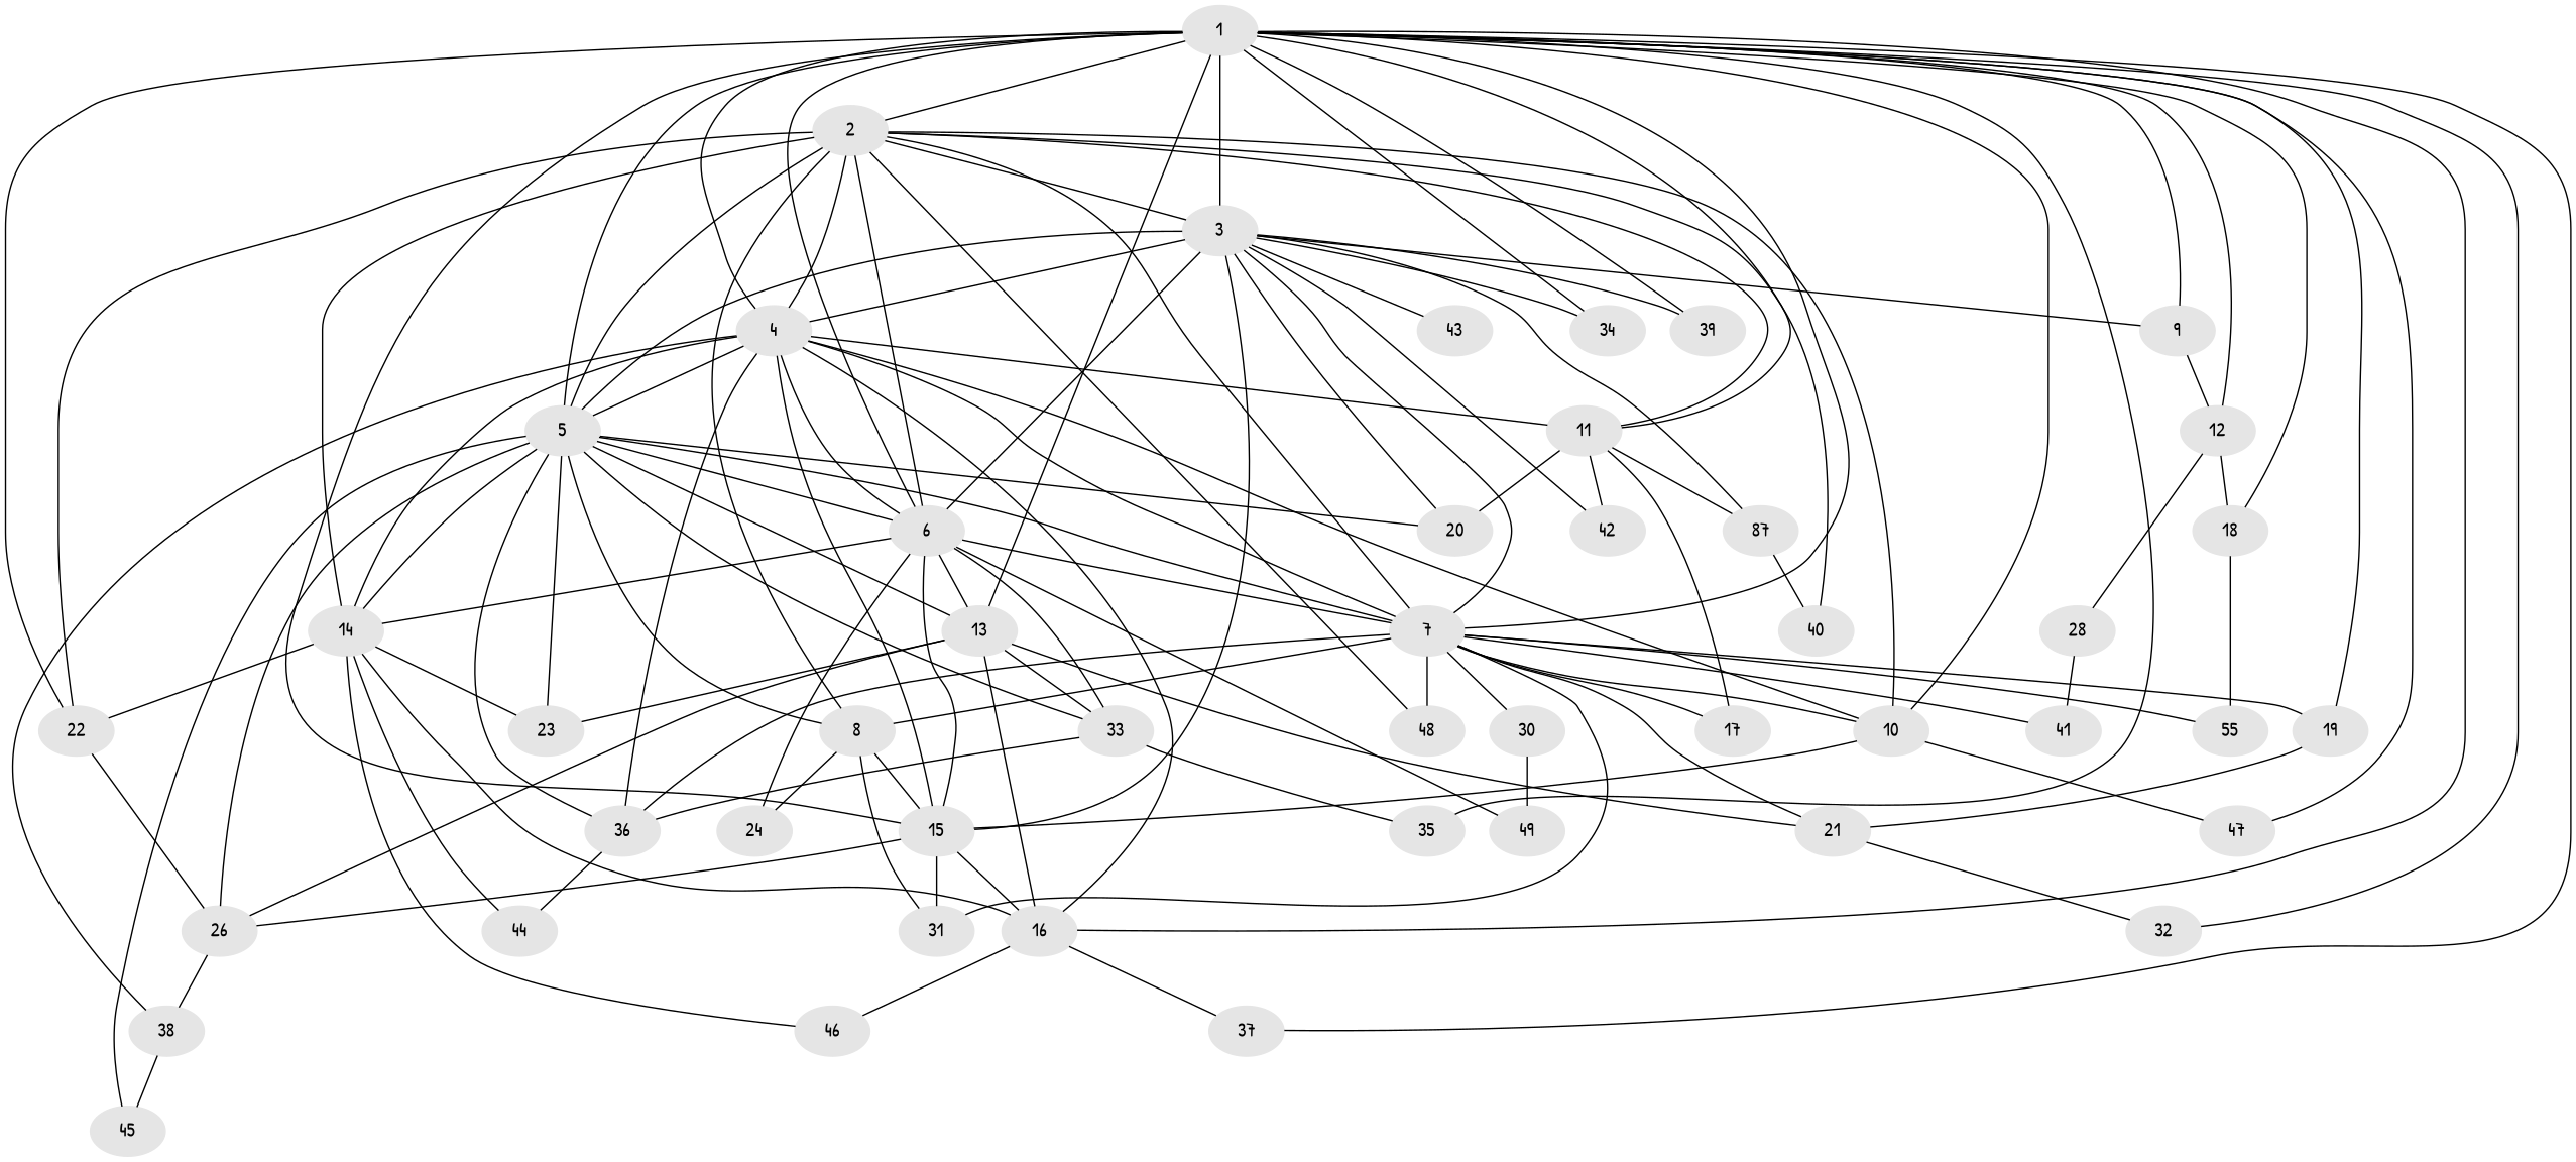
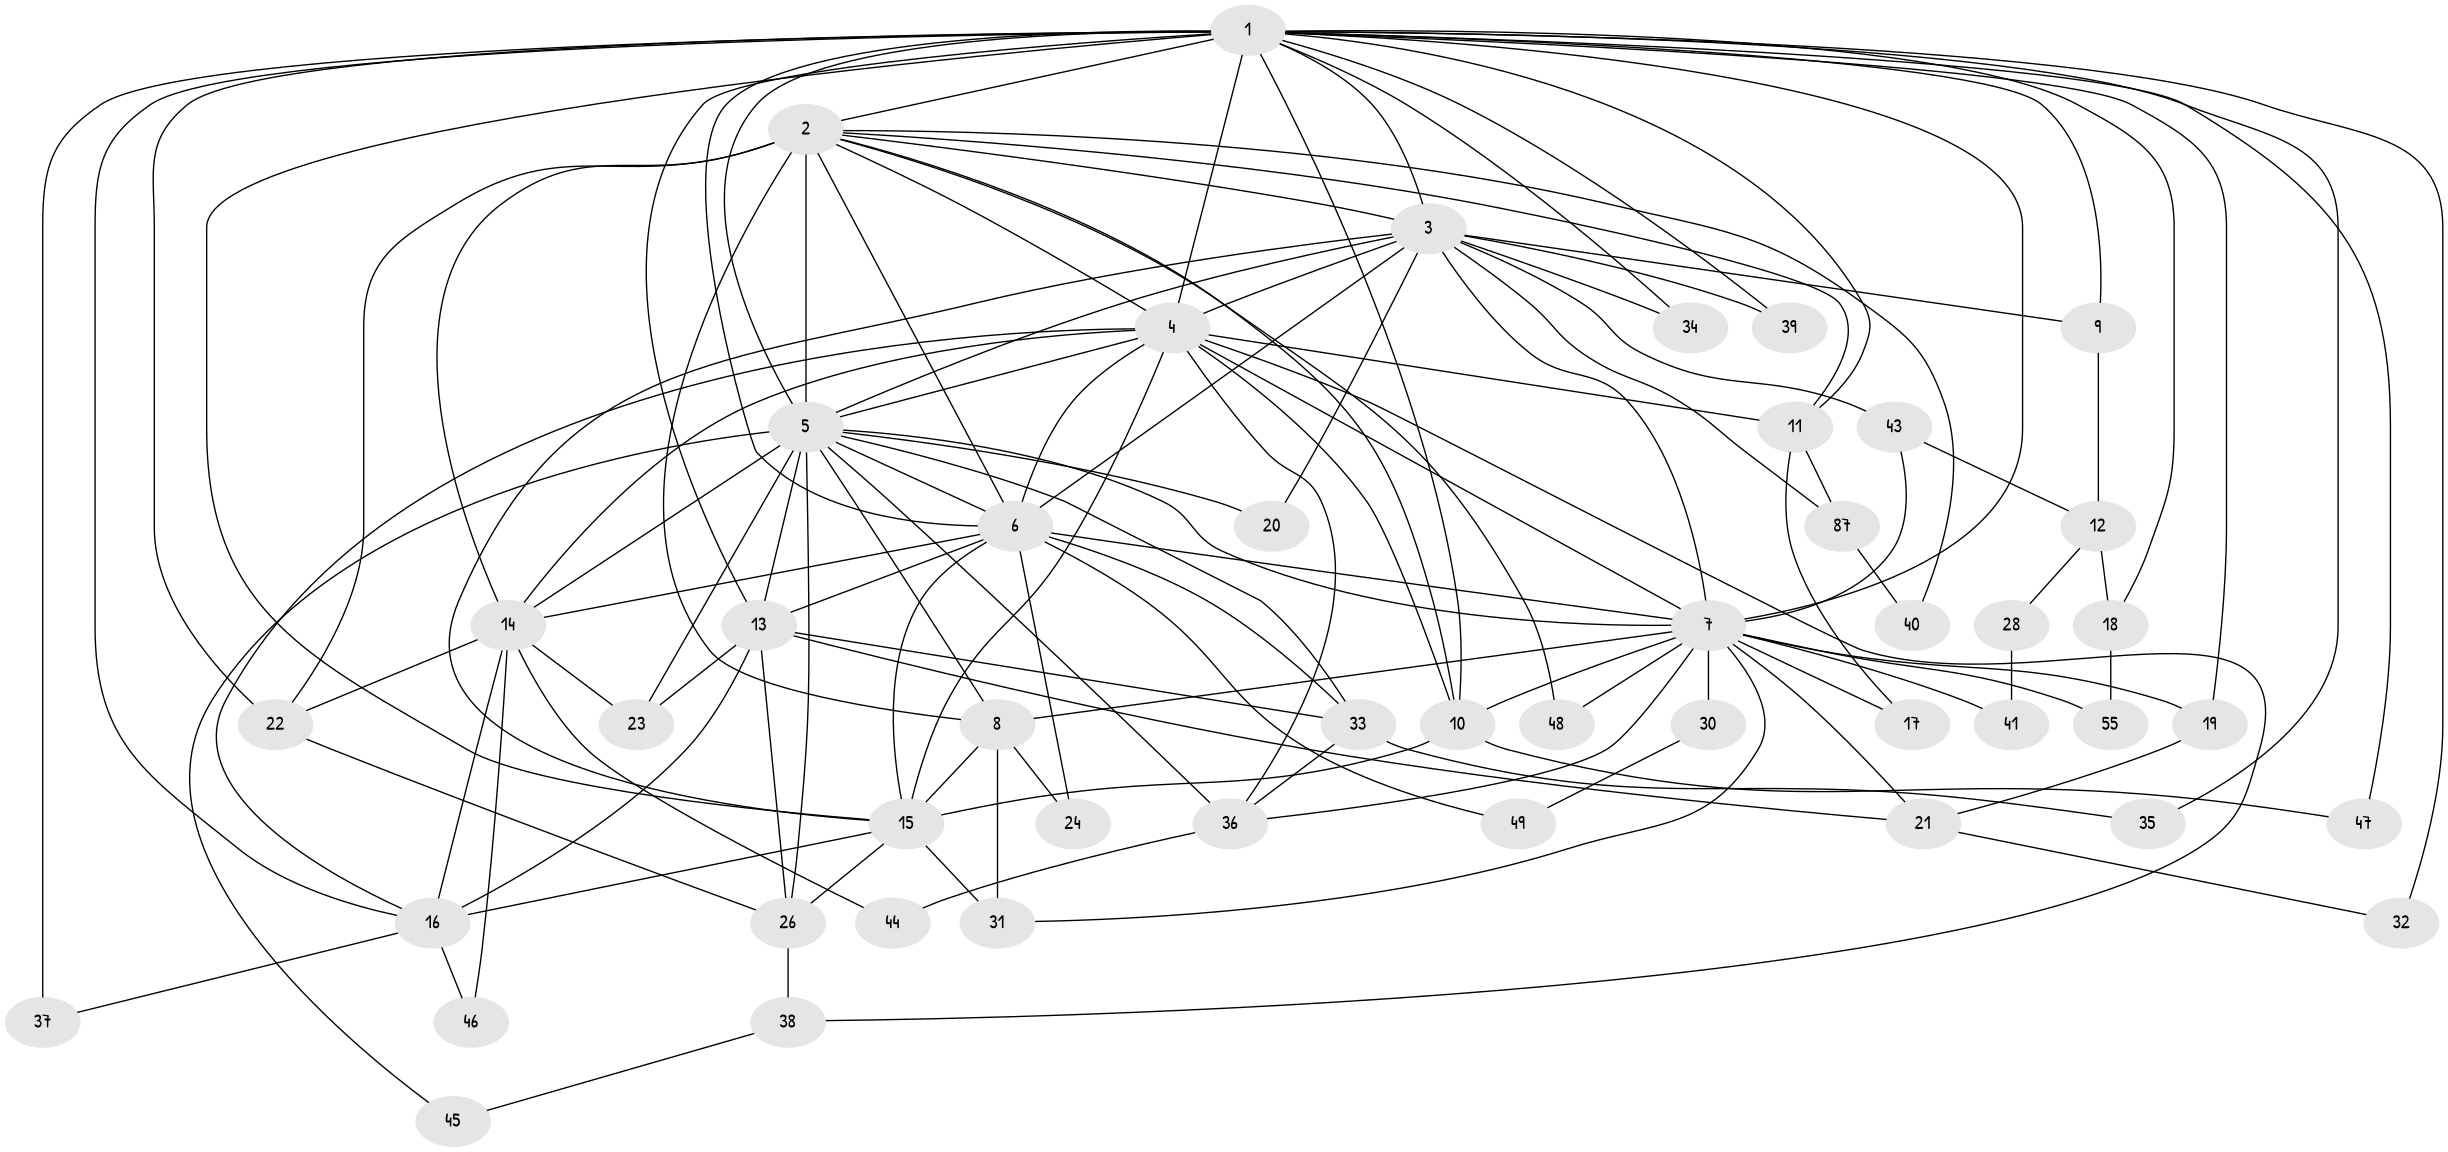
  graph {
    fontname="Patrick Hand"
    node [color=gray90 fontname="Patrick Hand" style=filled]
    edge [fontname="Patrick Hand" weight=1.0]
    1
    2
    3
    4
    5
    6
    7
    9
    10
    11
    12
    13
    15
    16
    18
    19
    22
    32
    34
    35
    37
    39
    47
    8
    14
    40
    48
    20
    n29 [label=87]
-   42
    43
    36
    38
    23
    26
    33
    45
    24
    49
    17
    21
    n42 [label=55]
    30
    31
    41
    28
    46
    44
    1 -- 2 [weight=4.0]
    1 -- 3 [weight=4.0]
    1 -- 4 [weight=2.0]
    1 -- 5 [weight=4.0]
    1 -- 6 [weight=3.0]
    1 -- 7 [weight=3.0]
    1 -- 9
    1 -- 10
    1 -- 11
-   1 -- 12
+   43 -- 12
    1 -- 13 [weight=2.0]
    1 -- 15
    1 -- 16
    1 -- 18
    1 -- 19
    1 -- 22
    1 -- 32
    1 -- 34
    1 -- 35
    1 -- 37
    1 -- 39
    1 -- 47
    2 -- 3 [weight=2.0]
    2 -- 4 [weight=2.0]
    2 -- 5 [weight=4.0]
    2 -- 6 [weight=2.0]
-   2 -- 7 [weight=2.0]
+   43 -- 7 [weight=2.0]
    2 -- 10
    2 -- 11
    2 -- 22
    2 -- 8
    2 -- 14 [weight=9.0]
    2 -- 40
    2 -- 48
    3 -- 4 [weight=2.0]
    3 -- 5 [weight=2.0]
    3 -- 6
    3 -- 7
    3 -- 9
    3 -- 15
    3 -- 34
    3 -- 39
    3 -- 20
    3 -- n29
-   3 -- 42
    3 -- 43
    4 -- 5 [weight=2.0]
    4 -- 6
    4 -- 7 [weight=2.0]
    4 -- 10
    4 -- 11
    4 -- 15
    4 -- 16
    4 -- 14
    4 -- 36
    4 -- 38
    5 -- 6 [weight=2.0]
    5 -- 7 [weight=2.0]
    5 -- 13 [weight=14.0]
    5 -- 8
    5 -- 14
    5 -- 20
    5 -- 36
    5 -- 23
    5 -- 26
    5 -- 33
    5 -- 45
    6 -- 7
    6 -- 13
    6 -- 15
    6 -- 14
    6 -- 33
    6 -- 24
    6 -- 49
    7 -- 10
    7 -- 19
    7 -- 8
    7 -- 48
    7 -- 36
    7 -- 17
    7 -- 21
    7 -- n42
    7 -- 30
    7 -- 31
    7 -- 41
    9 -- 12
    10 -- 15
    10 -- 47
-   11 -- 20
    11 -- n29
-   11 -- 42
    11 -- 17
    12 -- 18
    12 -- 28
    13 -- 16 [weight=4.0]
    13 -- 23
    13 -- 26
    13 -- 33
    13 -- 21
    15 -- 16
    15 -- 26
    15 -- 31
    16 -- 37
    16 -- 46
    18 -- n42
    19 -- 21
    22 -- 26
    8 -- 15
    8 -- 24
    8 -- 31
    14 -- 16
    14 -- 22 [weight=3.0]
    14 -- 23
    14 -- 46
    14 -- 44
    n29 -- 40
    36 -- 44
    38 -- 45
    26 -- 38
    33 -- 35
    33 -- 36
    21 -- 32
    30 -- 49
    28 -- 41
  }
